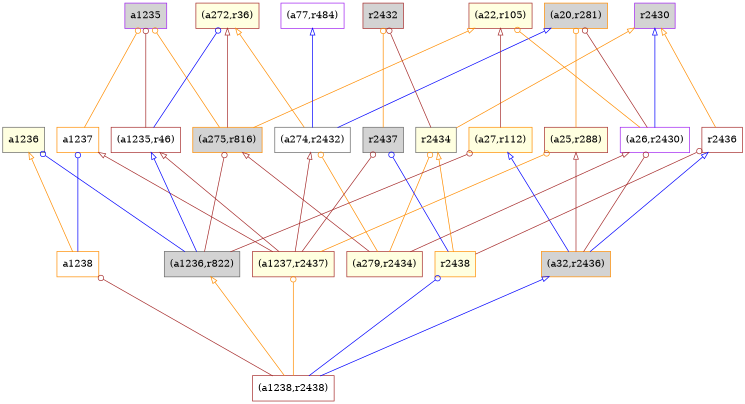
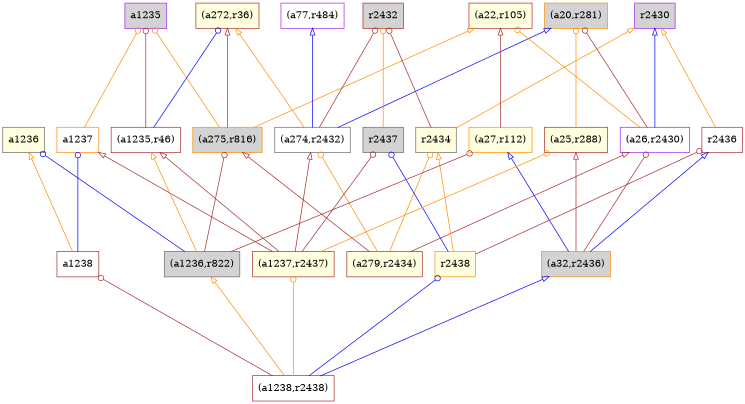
  digraph {
    rankdir=BT
    ranksep=2.0
    node [color=brown fillcolor=lightyellow shape=record style=filled]
    edge [arrowhead=odot color=brown]
    n1 [fillcolor=lightgrey label="{r2432}"]
    n2 [label="{(a279,r2434)}"]
    n3 [color=darkorange fillcolor=lightgrey label="{(a275,r816)}"]
    n4 [color=gray40 fillcolor=white label="{(a274,r2432)}"]
    n5 [color=purple fillcolor=white label="{(a26,r2430)}"]
    n6 [color=gray40 label="{r2434}"]
    n7 [label="{(a22,r105)}"]
    n8 [label="{(a272,r36)}"]
    n9 [color=purple fillcolor=lightgrey label="{a1235}"]
    n10 [color=purple fillcolor=white label="{(a77,r484)}"]
    n11 [color=darkorange fillcolor=lightgrey label="{(a20,r281)}"]
    n12 [color=purple fillcolor=lightgrey label="{r2430}"]
    n13 [color=darkorange fillcolor=lightgrey label="{(a32,r2436)}"]
    n14 [color=darkorange label="{(a27,r112)}"]
    n15 [label="{(a25,r288)}"]
    n16 [fillcolor=white label="{r2436}"]
-   n17 [color=darkorange fillcolor=white label="{a1238}"]
+   n17 [fillcolor=white label="{a1238}"]
    n18 [color=gray40 label="{a1236}"]
    n19 [color=darkorange fillcolor=white label="{a1237}"]
    n20 [fillcolor=white label="{(a1238,r2438)}"]
    n21 [color=darkorange label="{r2438}"]
    n22 [label="{(a1237,r2437)}"]
    n23 [color=gray40 fillcolor=lightgrey label="{(a1236,r822)}"]
    n24 [color=gray40 fillcolor=lightgrey label="{r2437}"]
    n25 [fillcolor=white label="{(a1235,r46)}"]
    n2 -> n3 [arrowhead=onormal]
    n2 -> n4 [color=darkorange]
    n2 -> n5 [arrowhead=onormal]
    n2 -> n6 [color=darkorange]
    n3 -> n7 [arrowhead=onormal color=darkorange]
    n3 -> n8 [arrowhead=onormal]
    n3 -> n9 [color=darkorange]
+   n4 -> n1
    n4 -> n8 [arrowhead=onormal color=darkorange]
    n4 -> n10 [arrowhead=onormal color=blue]
    n4 -> n11 [arrowhead=onormal color=blue]
    n5 -> n7 [color=darkorange]
    n5 -> n11
    n5 -> n12 [arrowhead=onormal color=blue]
    n6 -> n1
    n6 -> n12 [arrowhead=onormal color=darkorange]
    n13 -> n5
    n13 -> n14 [arrowhead=onormal color=blue]
    n13 -> n15 [arrowhead=onormal]
    n13 -> n16 [arrowhead=onormal color=blue]
    n14 -> n7 [arrowhead=onormal]
    n15 -> n11 [color=darkorange]
    n16 -> n12 [arrowhead=onormal color=darkorange]
    n17 -> n18 [arrowhead=onormal color=darkorange]
    n17 -> n19 [color=blue]
    n19 -> n9 [color=darkorange]
    n20 -> n13 [arrowhead=onormal color=blue]
    n20 -> n17
    n20 -> n21 [color=blue]
    n20 -> n22 [color=darkorange]
    n20 -> n23 [arrowhead=onormal color=darkorange]
    n21 -> n6 [arrowhead=onormal color=darkorange]
    n21 -> n16
    n21 -> n24 [color=blue]
    n22 -> n4 [arrowhead=onormal]
    n22 -> n15 [color=darkorange]
    n22 -> n19 [arrowhead=onormal]
    n22 -> n24
    n22 -> n25 [arrowhead=onormal]
    n23 -> n3
    n23 -> n14
    n23 -> n18 [color=blue]
-   n23 -> n25 [arrowhead=onormal color=blue]
+   n23 -> n25 [arrowhead=onormal color=darkorange]
    n24 -> n1 [color=darkorange]
    n25 -> n8 [color=blue]
    n25 -> n9
  }
